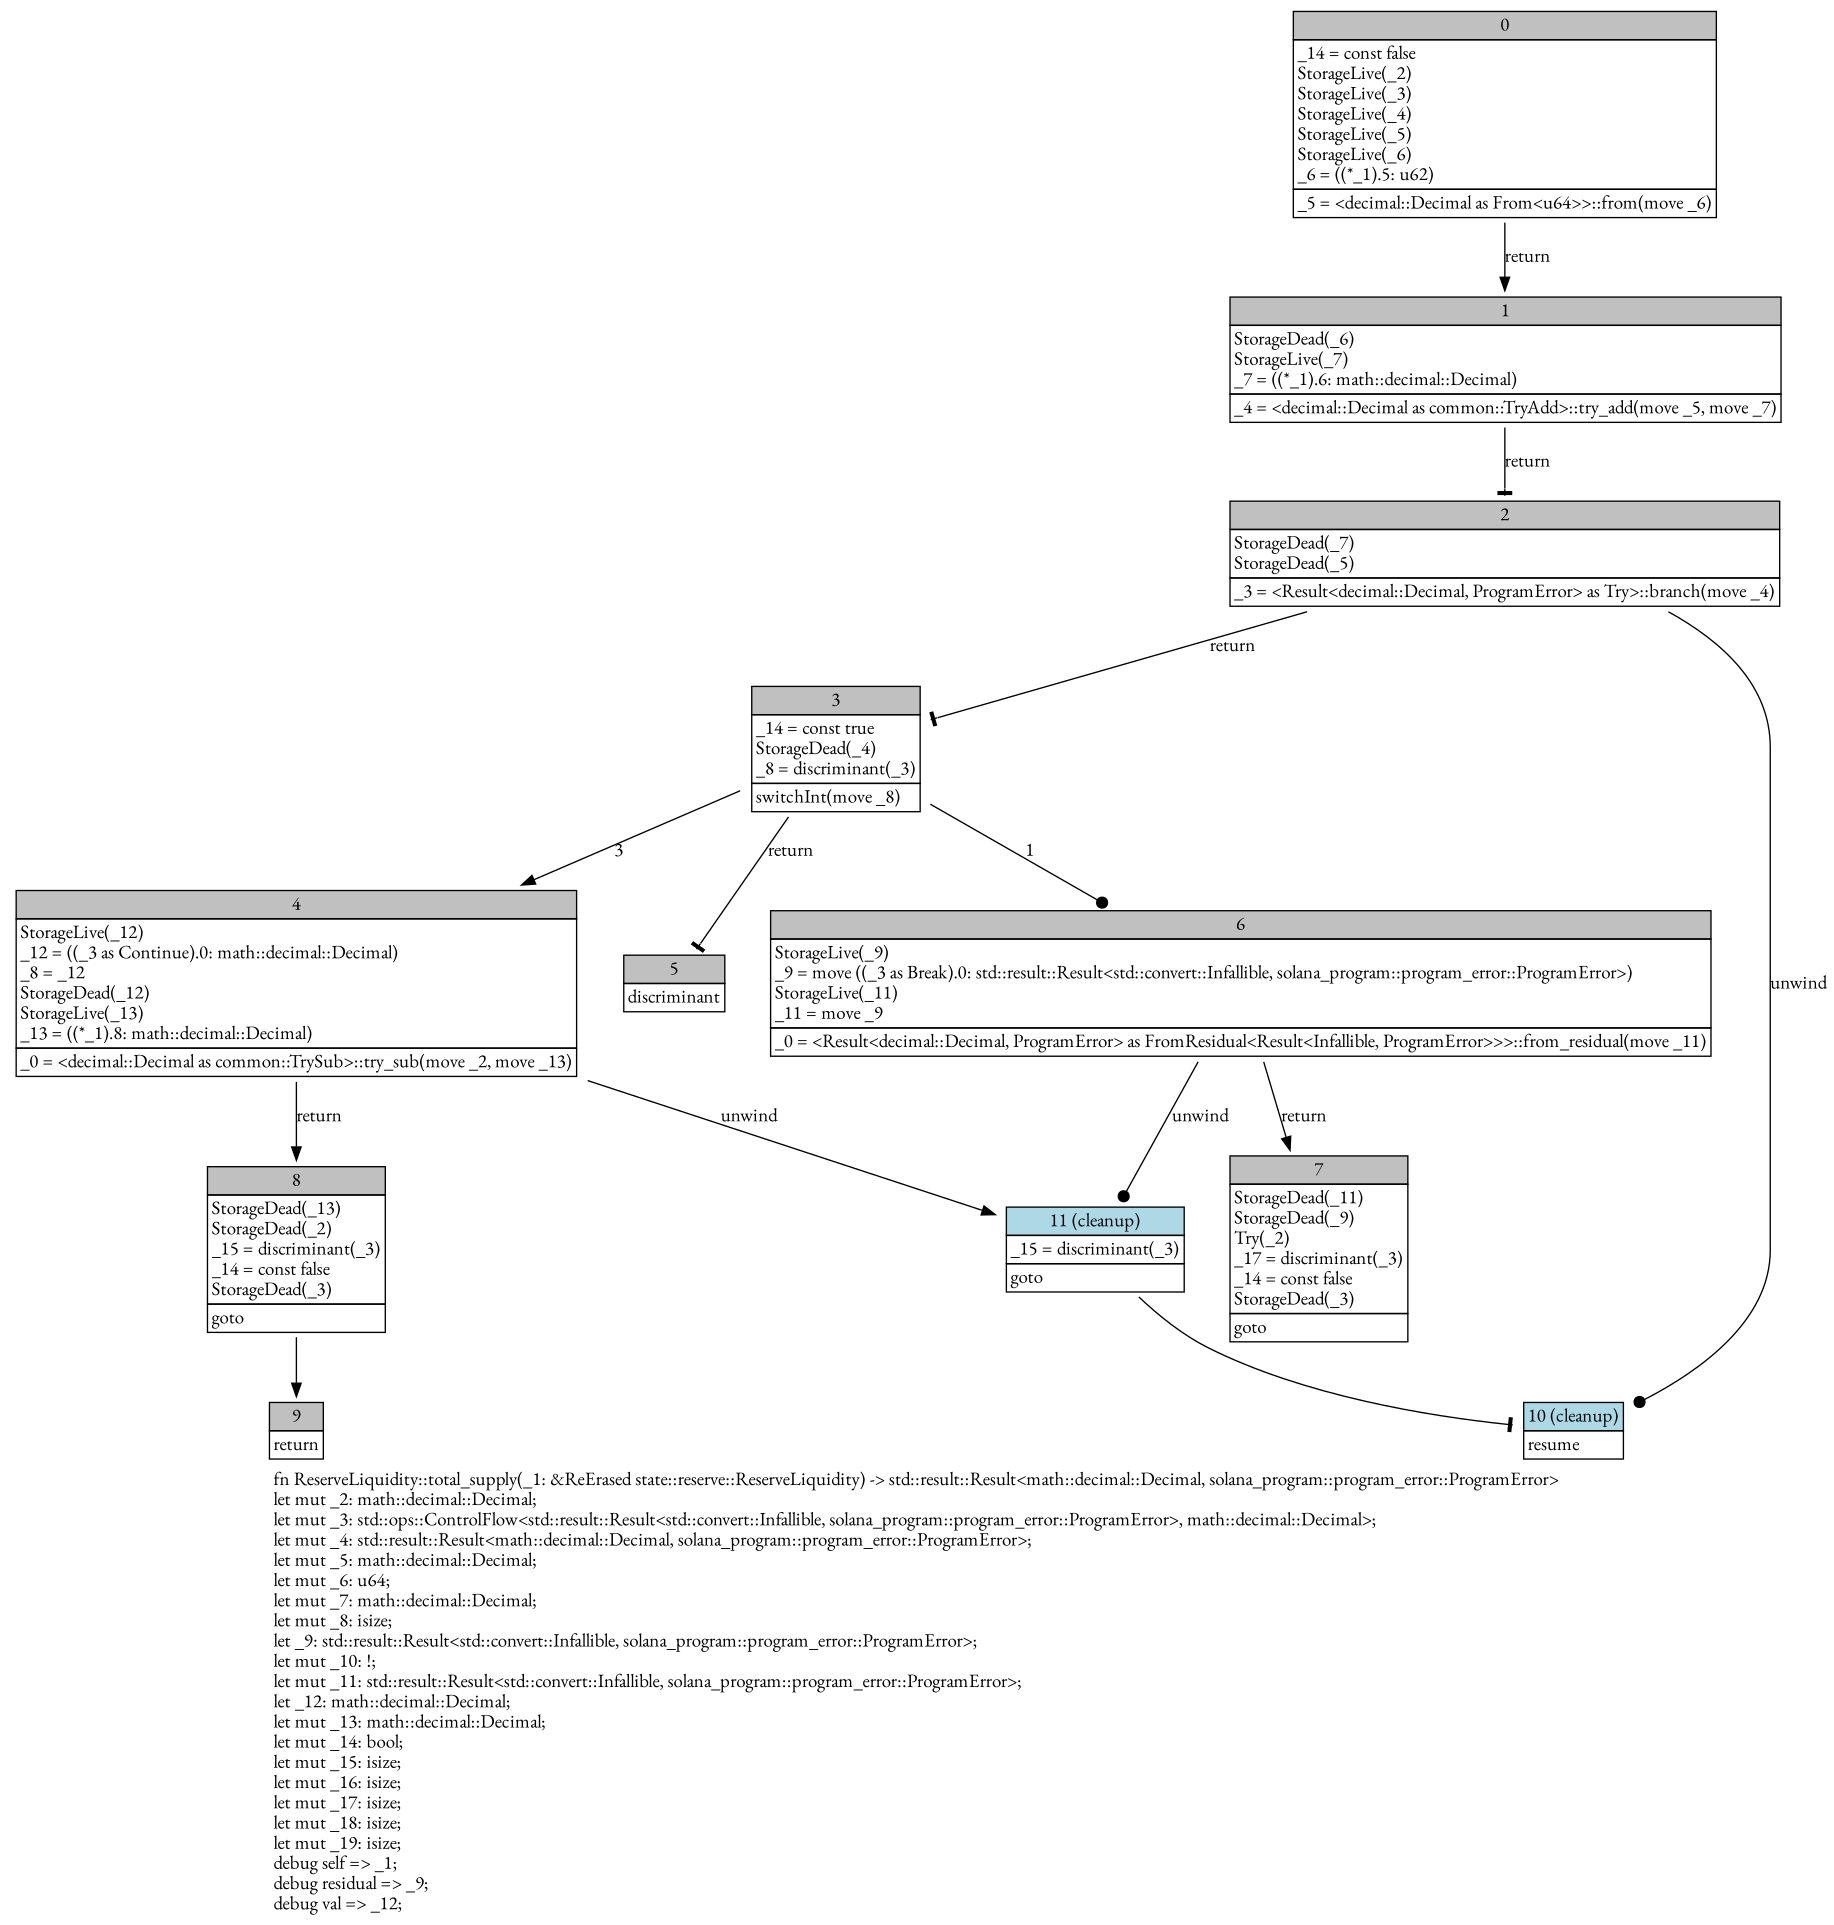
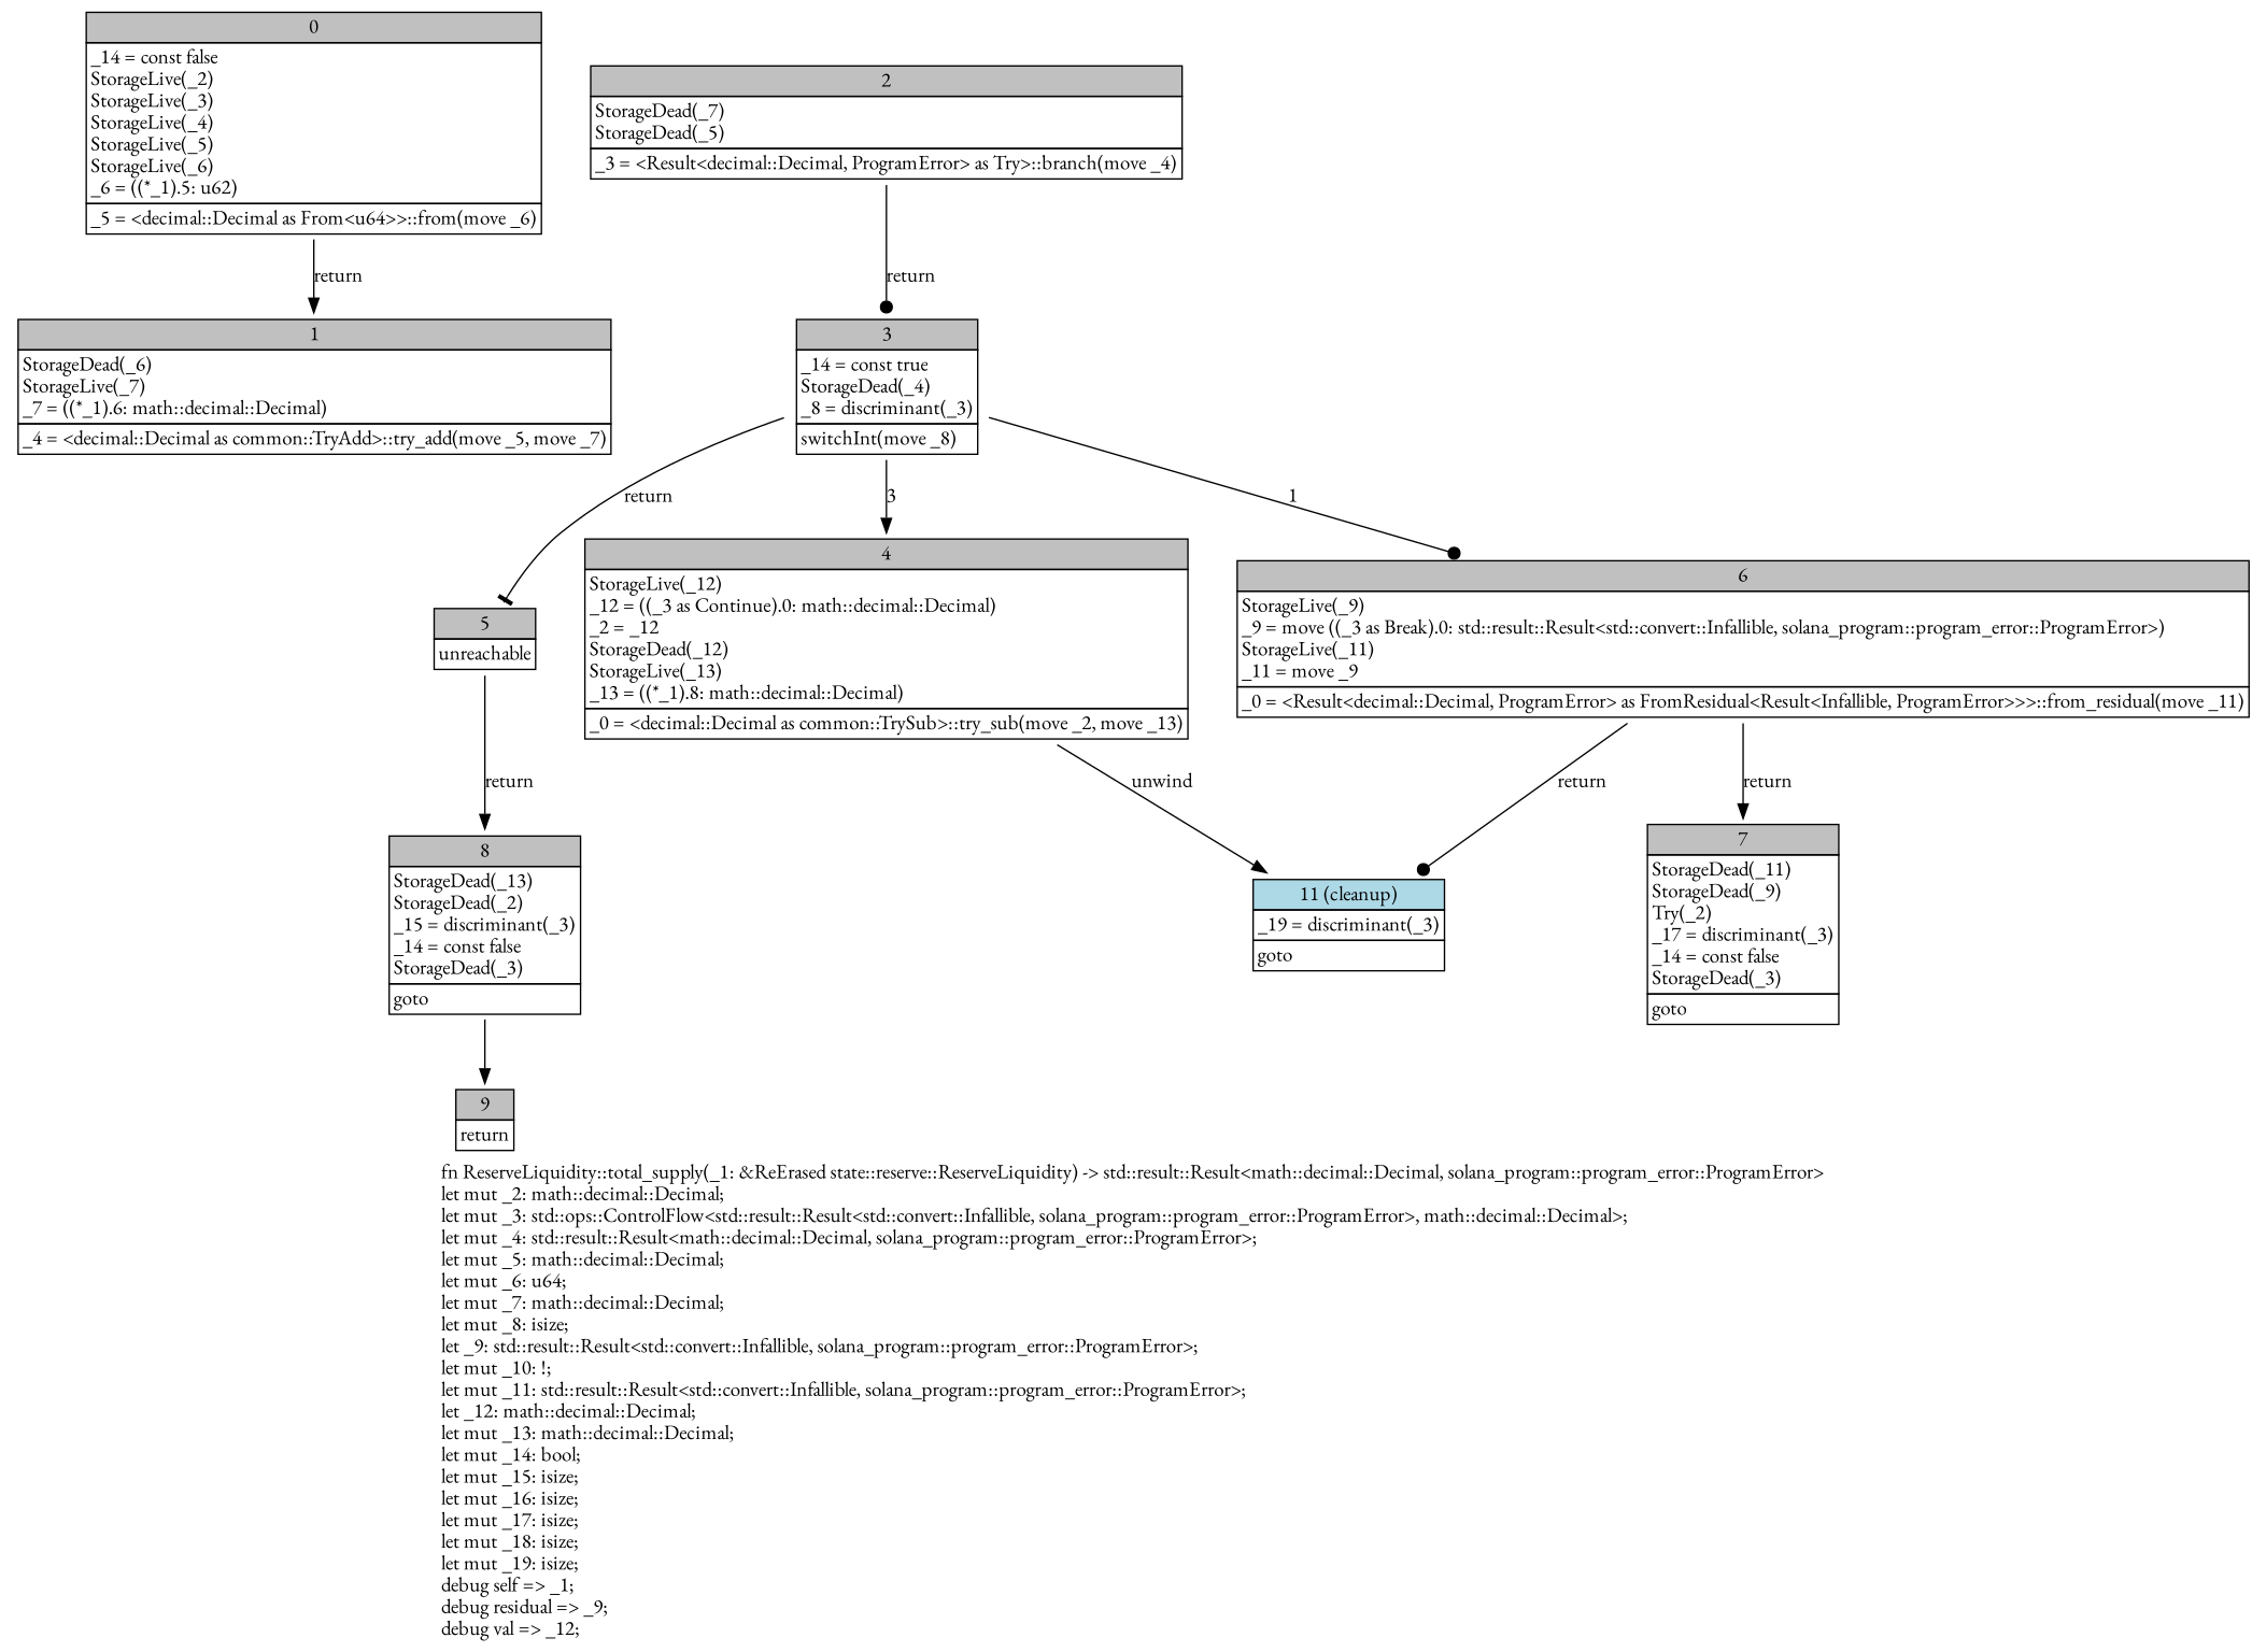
  digraph {
    fontname="EB Garamond"
    label=<fn ReserveLiquidity::total_supply(_1: &amp;ReErased state::reserve::ReserveLiquidity) -&gt; std::result::Result&lt;math::decimal::Decimal, solana_program::program_error::ProgramError&gt;<br align="left"/>let mut _2: math::decimal::Decimal;<br align="left"/>let mut _3: std::ops::ControlFlow&lt;std::result::Result&lt;std::convert::Infallible, solana_program::program_error::ProgramError&gt;, math::decimal::Decimal&gt;;<br align="left"/>let mut _4: std::result::Result&lt;math::decimal::Decimal, solana_program::program_error::ProgramError&gt;;<br align="left"/>let mut _5: math::decimal::Decimal;<br align="left"/>let mut _6: u64;<br align="left"/>let mut _7: math::decimal::Decimal;<br align="left"/>let mut _8: isize;<br align="left"/>let _9: std::result::Result&lt;std::convert::Infallible, solana_program::program_error::ProgramError&gt;;<br align="left"/>let mut _10: !;<br align="left"/>let mut _11: std::result::Result&lt;std::convert::Infallible, solana_program::program_error::ProgramError&gt;;<br align="left"/>let _12: math::decimal::Decimal;<br align="left"/>let mut _13: math::decimal::Decimal;<br align="left"/>let mut _14: bool;<br align="left"/>let mut _15: isize;<br align="left"/>let mut _16: isize;<br align="left"/>let mut _17: isize;<br align="left"/>let mut _18: isize;<br align="left"/>let mut _19: isize;<br align="left"/>debug self =&gt; _1;<br align="left"/>debug residual =&gt; _9;<br align="left"/>debug val =&gt; _12;<br align="left"/>>
    node [fontname="EB Garamond" shape=none]
    edge [arrowhead=normal fontname="EB Garamond"]
    n1 [label=<<table border="0" cellborder="1" cellspacing="0"><tr><td bgcolor="gray" align="center" colspan="1">0</td></tr><tr><td align="left" balign="left">_14 = const false<br/>StorageLive(_2)<br/>StorageLive(_3)<br/>StorageLive(_4)<br/>StorageLive(_5)<br/>StorageLive(_6)<br/>_6 = ((*_1).5: u62)<br/></td></tr><tr><td align="left">_5 = &lt;decimal::Decimal as From&lt;u64&gt;&gt;::from(move _6)</td></tr></table>>]
    n2 [label=<<table border="0" cellborder="1" cellspacing="0"><tr><td bgcolor="gray" align="center" colspan="1">1</td></tr><tr><td align="left" balign="left">StorageDead(_6)<br/>StorageLive(_7)<br/>_7 = ((*_1).6: math::decimal::Decimal)<br/></td></tr><tr><td align="left">_4 = &lt;decimal::Decimal as common::TryAdd&gt;::try_add(move _5, move _7)</td></tr></table>>]
    n3 [label=<<table border="0" cellborder="1" cellspacing="0"><tr><td bgcolor="gray" align="center" colspan="1">2</td></tr><tr><td align="left" balign="left">StorageDead(_7)<br/>StorageDead(_5)<br/></td></tr><tr><td align="left">_3 = &lt;Result&lt;decimal::Decimal, ProgramError&gt; as Try&gt;::branch(move _4)</td></tr></table>>]
    n4 [label=<<table border="0" cellborder="1" cellspacing="0"><tr><td bgcolor="gray" align="center" colspan="1">3</td></tr><tr><td align="left" balign="left">_14 = const true<br/>StorageDead(_4)<br/>_8 = discriminant(_3)<br/></td></tr><tr><td align="left">switchInt(move _8)</td></tr></table>>]
-   n5 [label=<<table border="0" cellborder="1" cellspacing="0"><tr><td bgcolor="lightblue" align="center" colspan="1">10 (cleanup)</td></tr><tr><td align="left">resume</td></tr></table>>]
-   n6 [label=<<table border="0" cellborder="1" cellspacing="0"><tr><td bgcolor="gray" align="center" colspan="1">4</td></tr><tr><td align="left" balign="left">StorageLive(_12)<br/>_12 = ((_3 as Continue).0: math::decimal::Decimal)<br/>_8 = _12<br/>StorageDead(_12)<br/>StorageLive(_13)<br/>_13 = ((*_1).8: math::decimal::Decimal)<br/></td></tr><tr><td align="left">_0 = &lt;decimal::Decimal as common::TrySub&gt;::try_sub(move _2, move _13)</td></tr></table>>]
-   n7 [label=<<table border="0" cellborder="1" cellspacing="0"><tr><td bgcolor="gray" align="center" colspan="1">5</td></tr><tr><td align="left">discriminant</td></tr></table>>]
+   n6 [label=<<table border="0" cellborder="1" cellspacing="0"><tr><td bgcolor="gray" align="center" colspan="1">4</td></tr><tr><td align="left" balign="left">StorageLive(_12)<br/>_12 = ((_3 as Continue).0: math::decimal::Decimal)<br/>_2 = _12<br/>StorageDead(_12)<br/>StorageLive(_13)<br/>_13 = ((*_1).8: math::decimal::Decimal)<br/></td></tr><tr><td align="left">_0 = &lt;decimal::Decimal as common::TrySub&gt;::try_sub(move _2, move _13)</td></tr></table>>]
+   n7 [label=<<table border="0" cellborder="1" cellspacing="0"><tr><td bgcolor="gray" align="center" colspan="1">5</td></tr><tr><td align="left">unreachable</td></tr></table>>]
    n8 [label=<<table border="0" cellborder="1" cellspacing="0"><tr><td bgcolor="gray" align="center" colspan="1">6</td></tr><tr><td align="left" balign="left">StorageLive(_9)<br/>_9 = move ((_3 as Break).0: std::result::Result&lt;std::convert::Infallible, solana_program::program_error::ProgramError&gt;)<br/>StorageLive(_11)<br/>_11 = move _9<br/></td></tr><tr><td align="left">_0 = &lt;Result&lt;decimal::Decimal, ProgramError&gt; as FromResidual&lt;Result&lt;Infallible, ProgramError&gt;&gt;&gt;::from_residual(move _11)</td></tr></table>>]
    n9 [label=<<table border="0" cellborder="1" cellspacing="0"><tr><td bgcolor="gray" align="center" colspan="1">8</td></tr><tr><td align="left" balign="left">StorageDead(_13)<br/>StorageDead(_2)<br/>_15 = discriminant(_3)<br/>_14 = const false<br/>StorageDead(_3)<br/></td></tr><tr><td align="left">goto</td></tr></table>>]
-   n10 [label=<<table border="0" cellborder="1" cellspacing="0"><tr><td bgcolor="lightblue" align="center" colspan="1">11 (cleanup)</td></tr><tr><td align="left" balign="left">_15 = discriminant(_3)<br/></td></tr><tr><td align="left">goto</td></tr></table>>]
+   n10 [label=<<table border="0" cellborder="1" cellspacing="0"><tr><td bgcolor="lightblue" align="center" colspan="1">11 (cleanup)</td></tr><tr><td align="left" balign="left">_19 = discriminant(_3)<br/></td></tr><tr><td align="left">goto</td></tr></table>>]
    n11 [label=<<table border="0" cellborder="1" cellspacing="0"><tr><td bgcolor="gray" align="center" colspan="1">7</td></tr><tr><td align="left" balign="left">StorageDead(_11)<br/>StorageDead(_9)<br/>Try(_2)<br/>_17 = discriminant(_3)<br/>_14 = const false<br/>StorageDead(_3)<br/></td></tr><tr><td align="left">goto</td></tr></table>>]
    n12 [label=<<table border="0" cellborder="1" cellspacing="0"><tr><td bgcolor="gray" align="center" colspan="1">9</td></tr><tr><td align="left">return</td></tr></table>>]
    n1 -> n2 [label=return]
-   n2 -> n3 [arrowhead=tee label=return]
-   n3 -> n4 [arrowhead=tee label=return]
-   n3 -> n5 [arrowhead=dot label=unwind]
+   n3 -> n4 [arrowhead=dot label=return]
    n4 -> n6 [label=3]
    n4 -> n7 [arrowhead=tee label=return]
    n4 -> n8 [arrowhead=dot label=1]
-   n6 -> n9 [label=return]
+   n7 -> n9 [label=return]
    n6 -> n10 [label=unwind]
-   n8 -> n10 [arrowhead=dot label=unwind]
+   n8 -> n10 [arrowhead=dot label=return]
    n8 -> n11 [label=return]
    n9 -> n12
-   n10 -> n5 [arrowhead=tee]
  }
